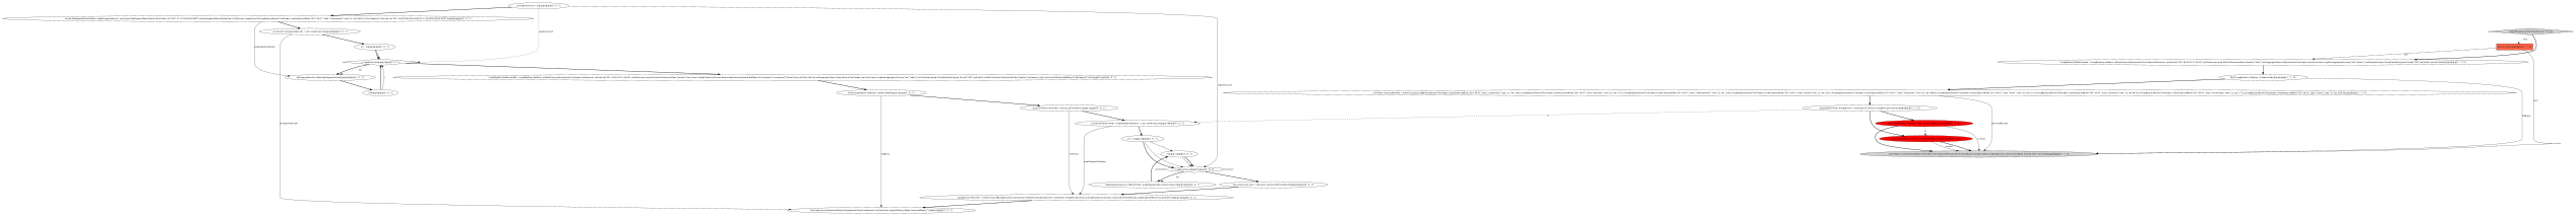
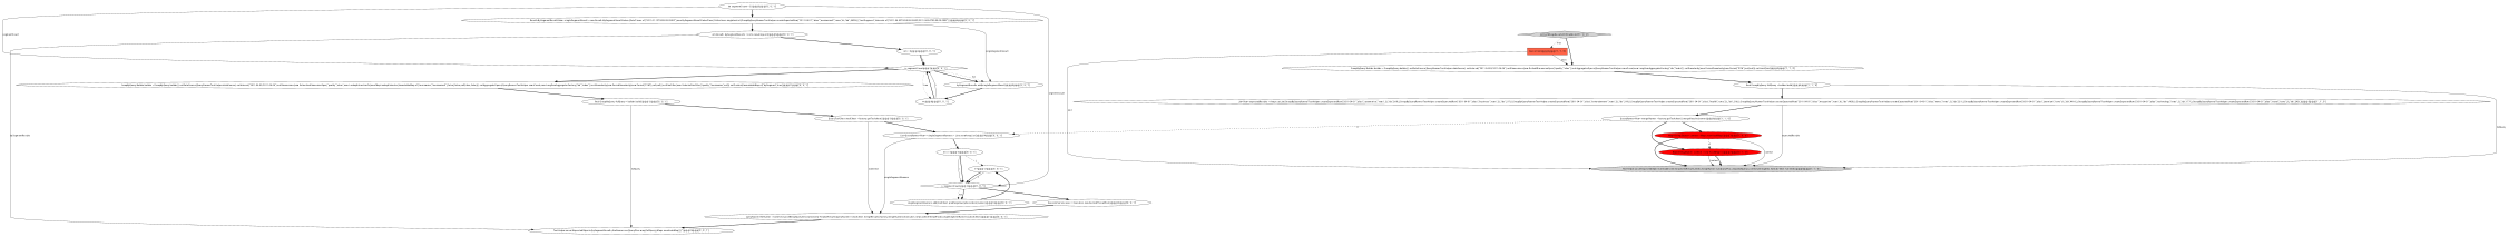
  digraph {
    fontname="Roboto Condensed"
    node [fillcolor=white fontname="Roboto Condensed" shape=ellipse style=filled]
    edge [fontname="Roboto Condensed" style=bold]
    n1 [label="List<QueryRunner<Row>> singleSegmentRunners = Lists.newArrayList()@@@14@@@['0', '0', '1']"]
    n2 [label="QueryRunner theRunner = toolChest.postMergeQueryDecoration(new FinalizeResultsQueryRunner<>(toolChest.mergeResults(factory.mergeRunners(Executors.newCachedThreadPool(),singleSegmentRunners)),toolChest))@@@21@@@['0', '0', '1']"]
    n3 [label="int i = 0@@@15@@@['0', '0', '1']"]
    n4 [label="TestHelper.assertExpectedObjects(bySegmentResults,theRunner.run(QueryPlus.wrap(fullQuery),Maps.newHashMap()),\"\")@@@22@@@['0', '0', '1']"]
    n5 [label="i++@@@17@@@['0', '0', '1']"]
    n6 [label="i < segmentCount@@@16@@@['0', '0', '1']" shape=diamond]
    n7 [label="i < segmentCount@@@7@@@['0', '0', '1']" shape=diamond]
    n8 [label="bySegmentResults.add(singleSegmentResult)@@@9@@@['0', '0', '1']"]
    n9 [label="GroupByQuery.Builder builder = GroupByQuery.builder().setDataSource(QueryRunnerTestHelper.dataSource).setInterval(\"2011-04-02/2011-04-04\").setDimensions(new ExtractionDimensionSpec(\"quality\",\"alias\",new LookupExtractionFn(new MapLookupExtractor(ImmutableMap.of(\"mezzanine\",\"mezzanine0\"),false),false,null,false,false))).setAggregatorSpecs(QueryRunnerTestHelper.rowsCount,new LongSumAggregatorFactory(\"idx\",\"index\")).setGranularity(new PeriodGranularity(new Period(\"P1M\"),null,null)).setDimFilter(new SelectorDimFilter(\"quality\",\"mezzanine\",null)).setContext(ImmutableMap.of(\"bySegment\",true))@@@11@@@['0', '0', '1']"]
    n10 [label="i++@@@8@@@['0', '0', '1']"]
    n11 [label="final GroupByQuery fullQuery = builder.build()@@@12@@@['0', '0', '1']"]
    n12 [fillcolor=red label="Map<String,Object> context = Maps.newHashMap()@@@7@@@['1', '0', '0']"]
    n13 [fillcolor=red label="Map<String,Object> context = new HashMap<>()@@@7@@@['0', '1', '0']"]
    n14 [fillcolor=lightgray label="TestHelper.assertExpectedObjects(Iterables.limit(expectedResults,limit),mergeRunner.run(QueryPlus.wrap(fullQuery),context),StringUtils.format(\"limit: %d\",limit))@@@8@@@['1', '1', '0']"]
    n15 [label="singleSegmentRunners.add(toolChest.preMergeQueryDecoration(runner))@@@18@@@['0', '0', '1']"]
    n16 [label="ExecutorService exec = Executors.newCachedThreadPool()@@@20@@@['0', '0', '1']"]
    n17 [label="int i = 0@@@6@@@['0', '0', '1']"]
    n18 [fillcolor=tomato label="final int limit@@@2@@@['1', '1', '0']" shape=box]
    n19 [label="GroupByQuery.Builder builder = GroupByQuery.builder().setDataSource(QueryRunnerTestHelper.dataSource).setInterval(\"2011-04-02/2011-04-04\").setDimensions(new DefaultDimensionSpec(\"quality\",\"alias\")).setAggregatorSpecs(QueryRunnerTestHelper.rowsCount,new LongSumAggregatorFactory(\"idx\",\"index\")).setGranularity(new PeriodGranularity(new Period(\"P1M\"),null,null)).setLimit(limit)@@@3@@@['1', '1', '0']"]
    n20 [label="final GroupByQuery fullQuery = builder.build()@@@4@@@['1', '1', '0']"]
    n21 [label="QueryToolChest toolChest = factory.getToolchest()@@@13@@@['0', '0', '1']"]
    n22 [label="QueryRunner<Row> mergeRunner = factory.getToolchest().mergeResults(runner)@@@6@@@['1', '1', '0']"]
    n23 [label="List<Row> expectedResults = Arrays.asList(GroupByQueryRunnerTestHelper.createExpectedRow(\"2011-04-01\",\"alias\",\"automotive\",\"rows\",2L,\"idx\",269L),GroupByQueryRunnerTestHelper.createExpectedRow(\"2011-04-01\",\"alias\",\"business\",\"rows\",2L,\"idx\",217L),GroupByQueryRunnerTestHelper.createExpectedRow(\"2011-04-01\",\"alias\",\"entertainment\",\"rows\",2L,\"idx\",319L),GroupByQueryRunnerTestHelper.createExpectedRow(\"2011-04-01\",\"alias\",\"health\",\"rows\",2L,\"idx\",216L),GroupByQueryRunnerTestHelper.createExpectedRow(\"2011-04-01\",\"alias\",\"mezzanine\",\"rows\",6L,\"idx\",4420L),GroupByQueryRunnerTestHelper.createExpectedRow(\"2011-04-01\",\"alias\",\"news\",\"rows\",2L,\"idx\",221L),GroupByQueryRunnerTestHelper.createExpectedRow(\"2011-04-01\",\"alias\",\"premium\",\"rows\",6L,\"idx\",4416L),GroupByQueryRunnerTestHelper.createExpectedRow(\"2011-04-01\",\"alias\",\"technology\",\"rows\",2L,\"idx\",177L),GroupByQueryRunnerTestHelper.createExpectedRow(\"2011-04-01\",\"alias\",\"travel\",\"rows\",2L,\"idx\",243L))@@@5@@@['1', '1', '0']"]
    n24 [label="List<Result> bySegmentResults = Lists.newArrayList()@@@5@@@['0', '0', '1']"]
    n25 [fillcolor=lightgray label="doTestMergeResultsWithValidLimit['1', '0', '0']" shape=diamond]
    n26 [label="int segmentCount = 32@@@3@@@['0', '0', '1']"]
    n27 [label="Result<BySegmentResultValue> singleSegmentResult = new Result<BySegmentResultValue>(DateTimes.of(\"2011-01-12T00:00:00.000Z\"),new BySegmentResultValueClass(Collections.singletonList(GroupByQueryRunnerTestHelper.createExpectedRow(\"2011-04-01\",\"alias\",\"mezzanine0\",\"rows\",6L,\"idx\",4420L)),\"testSegment\",Intervals.of(\"2011-04-02T00:00:00.000Z/2011-04-04T00:00:00.000Z\")))@@@4@@@['0', '0', '1']"]
    n1 -> n2 [label=singleSegmentRunners style=solid]
    n1 -> n3
    n2 -> n4
-   n3 -> n5 [label=i style=solid]
+   n3 -> n5 [label=i style=dashed]
    n3 -> n6 [label=i style=solid]
    n3 -> n6
    n5 -> n6 [label=i style=solid]
    n5 -> n6
    n6 -> n15 [label=true style=dotted]
    n6 -> n15
    n6 -> n16
    n7 -> n8 [label=true style=dotted]
    n7 -> n8
    n7 -> n9
+   n7 -> n10 [label=true style=dotted]
    n8 -> n10
    n9 -> n11
    n10 -> n7
    n10 -> n7 [label=i style=solid]
    n11 -> n4 [label=fullQuery style=solid]
    n11 -> n21
    n12 -> n13 [label=0 style=dashed]
    n12 -> n14 [label=context style=solid]
    n12 -> n14
    n13 -> n14 [label=context style=solid]
    n13 -> n14
    n15 -> n5
    n16 -> n2
    n17 -> n7 [label=i style=solid]
    n17 -> n7
    n18 -> n14 [label=limit style=solid]
    n18 -> n19 [label=limit style=solid]
    n19 -> n20
    n20 -> n14 [label=fullQuery style=solid]
    n20 -> n23
    n21 -> n1
    n21 -> n2 [label=toolChest style=solid]
    n22 -> n1 [label=0 style=dashed]
    n22 -> n12
    n22 -> n13
    n23 -> n14 [label=expectedResults style=solid]
    n23 -> n22
    n24 -> n4 [label=bySegmentResults style=solid]
    n24 -> n17
    n25 -> n18 [label=true style=dotted]
    n25 -> n19
    n26 -> n6 [label=segmentCount style=solid]
-   n26 -> n7 [label=segmentCount style=dashed]
+   n26 -> n7 [label=segmentCount style=solid]
    n26 -> n27
    n27 -> n8 [label=singleSegmentResult style=solid]
    n27 -> n24
  }
